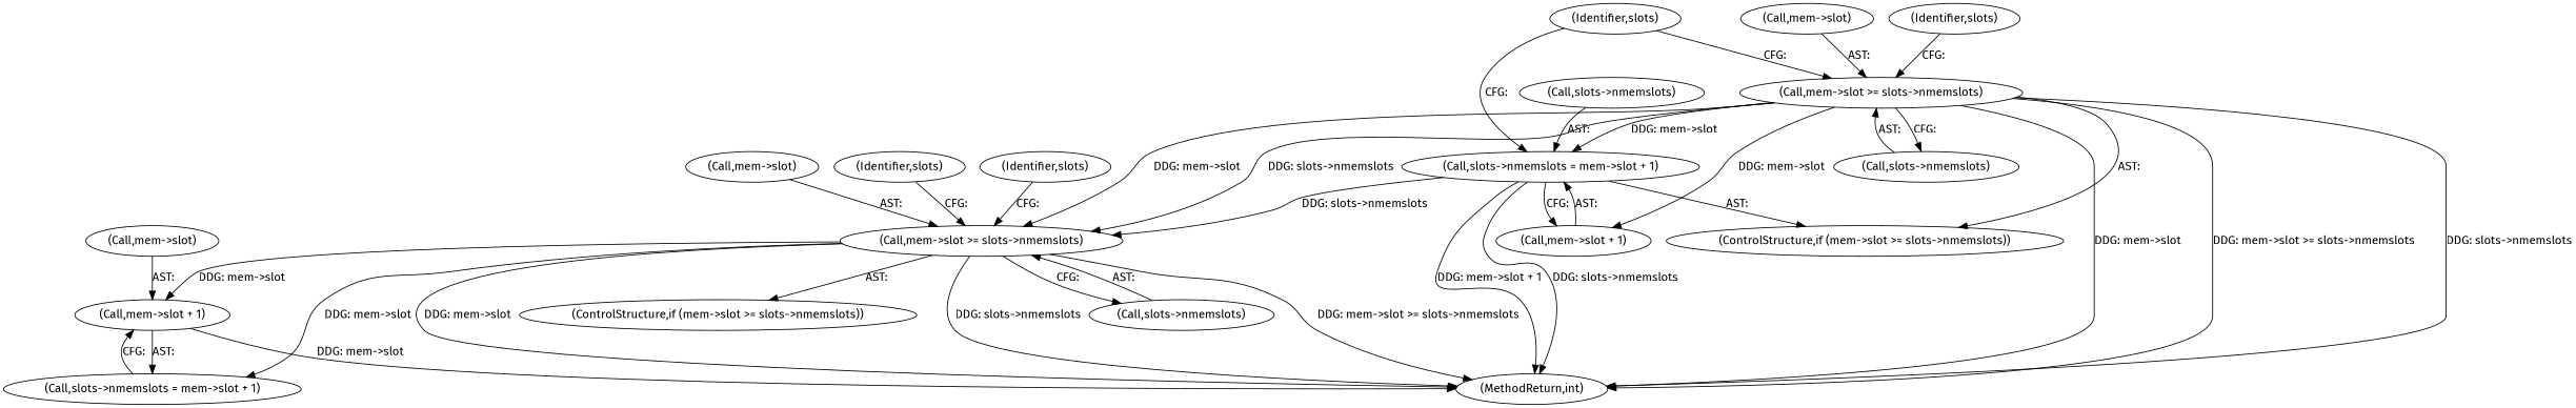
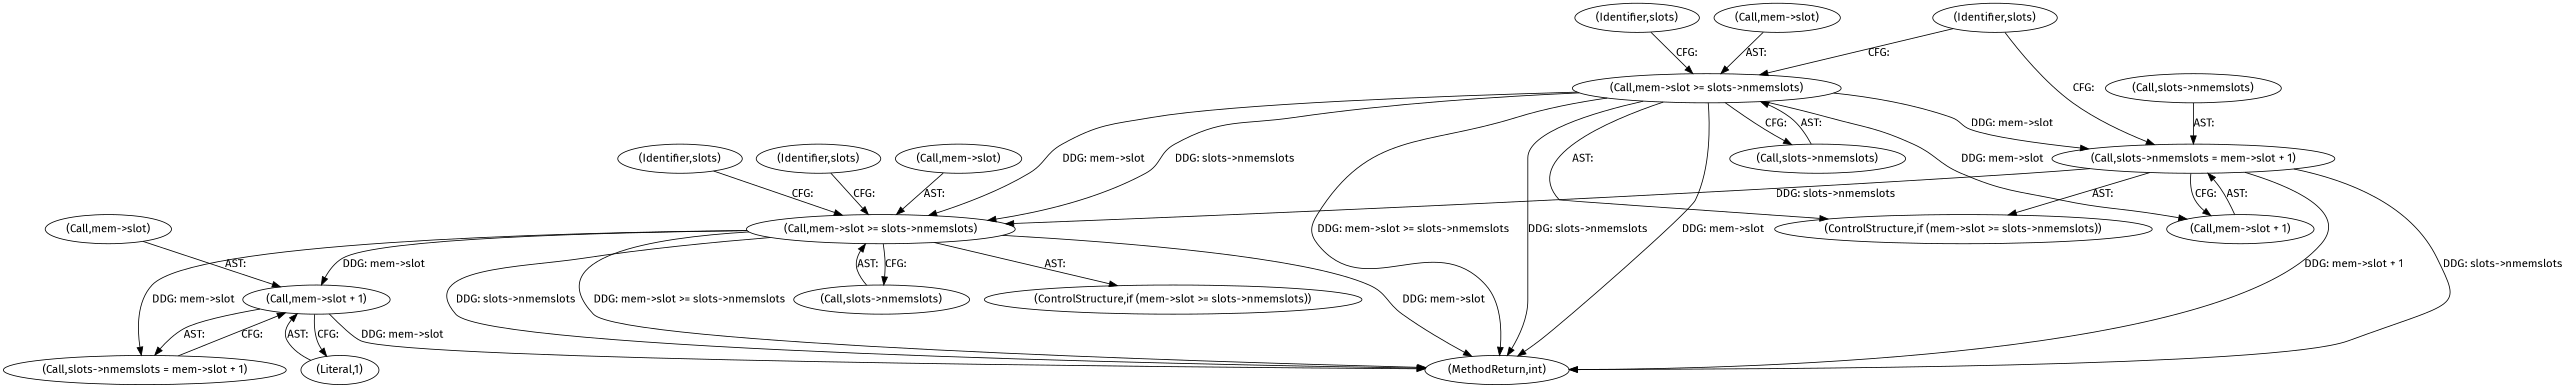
  digraph {
    fontname="Fira Sans"
    node [fontname="Fira Sans"]
    edge [fontname="Fira Sans"]
    n1 [label="(Call,mem->slot + 1)"]
+   n2 [label="(Literal,1)"]
    n3 [label="(MethodReturn,int)"]
    n4 [label="(Call,slots->nmemslots = mem->slot + 1)"]
    n5 [label="(Call,mem->slot >= slots->nmemslots)"]
    n6 [label="(Call,slots->nmemslots)"]
    n7 [label="(ControlStructure,if (mem->slot >= slots->nmemslots))"]
    n8 [label="(Call,mem->slot >= slots->nmemslots)"]
    n9 [label="(Call,slots->nmemslots = mem->slot + 1)"]
    n10 [label="(Call,mem->slot + 1)"]
    n11 [label="(Call,slots->nmemslots)"]
    n12 [label="(ControlStructure,if (mem->slot >= slots->nmemslots))"]
    n13 [label="(Call,mem->slot)"]
    n14 [label="(Identifier,slots)"]
    n15 [label="(Identifier,slots)"]
    n16 [label="(Identifier,slots)"]
    n17 [label="(Identifier,slots)"]
    n18 [label="(Call,mem->slot)"]
    n19 [label="(Call,mem->slot)"]
    n20 [label="(Call,slots->nmemslots)"]
+   n1 -> n2 [label="CFG: "]
    n1 -> n3 [label="DDG: mem->slot"]
    n1 -> n4 [label="AST: "]
+   n2 -> n1 [label="AST: "]
    n4 -> n1 [label="CFG: "]
    n5 -> n1 [label="DDG: mem->slot"]
    n5 -> n3 [label="DDG: mem->slot >= slots->nmemslots"]
    n5 -> n3 [label="DDG: mem->slot"]
    n5 -> n3 [label="DDG: slots->nmemslots"]
    n5 -> n4 [label="DDG: mem->slot"]
    n5 -> n6 [label="CFG: "]
    n5 -> n7 [label="AST: "]
    n6 -> n5 [label="AST: "]
    n8 -> n3 [label="DDG: mem->slot"]
    n8 -> n3 [label="DDG: mem->slot >= slots->nmemslots"]
    n8 -> n3 [label="DDG: slots->nmemslots"]
    n8 -> n5 [label="DDG: mem->slot"]
    n8 -> n5 [label="DDG: slots->nmemslots"]
    n8 -> n9 [label="DDG: mem->slot"]
    n8 -> n10 [label="DDG: mem->slot"]
    n8 -> n11 [label="CFG: "]
    n8 -> n12 [label="AST: "]
    n9 -> n3 [label="DDG: slots->nmemslots"]
    n9 -> n3 [label="DDG: mem->slot + 1"]
    n9 -> n5 [label="DDG: slots->nmemslots"]
    n9 -> n10 [label="CFG: "]
    n9 -> n12 [label="AST: "]
    n10 -> n9 [label="AST: "]
    n11 -> n8 [label="AST: "]
    n13 -> n1 [label="AST: "]
    n14 -> n8 [label="CFG: "]
    n14 -> n9 [label="CFG: "]
    n15 -> n8 [label="CFG: "]
    n16 -> n5 [label="CFG: "]
    n17 -> n5 [label="CFG: "]
    n18 -> n8 [label="AST: "]
    n19 -> n5 [label="AST: "]
    n20 -> n9 [label="AST: "]
  }
